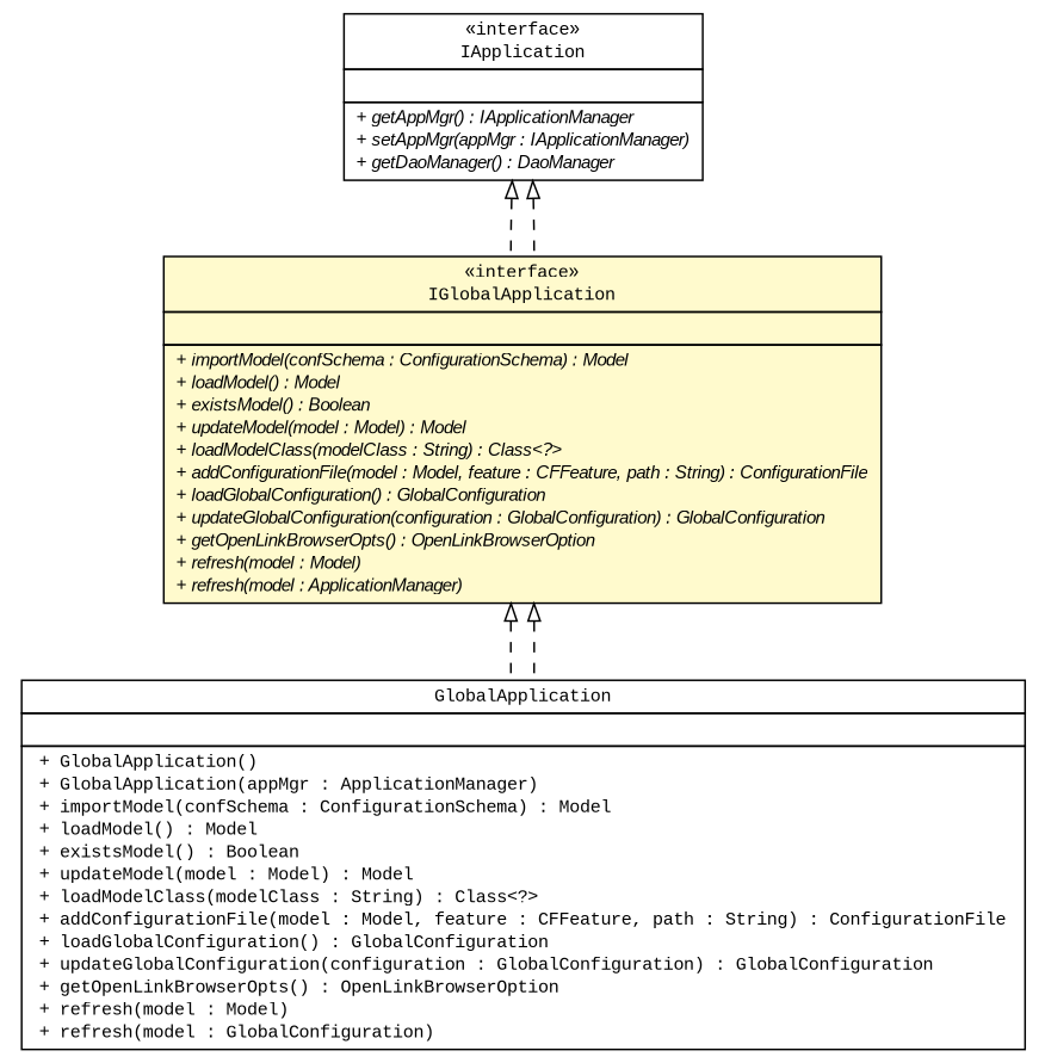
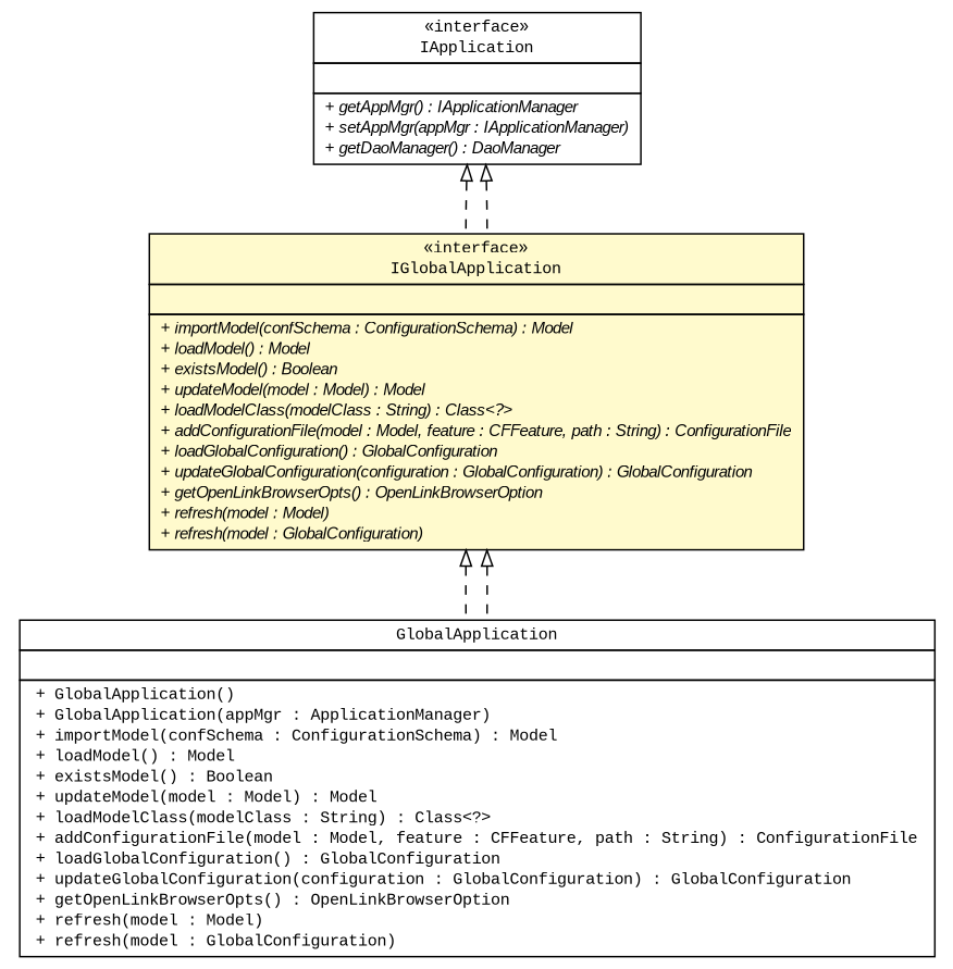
  digraph {
    nodesep=0.25
    ranksep=0.5
    fontname="Liberation Mono"
    node [fontcolor=black fontname="Liberation Mono" fontsize=10.0 shape=plaintext]
    edge [arrowtail=empty dir=back fontname="Liberation Mono" fontsize=10 headport=p labelfontname=arial labelfontsize=10 style=dashed tailport=p]
    n1 [label=<<table title="gov.sandia.cf.application.IApplication" border="0" cellborder="1" cellspacing="0" cellpadding="2" port="p" href="./IApplication.html"> 		<tr><td><table border="0" cellspacing="0" cellpadding="1"> <tr><td align="center" balign="center"> &#171;interface&#187; </td></tr> <tr><td align="center" balign="center"> IApplication </td></tr> 		</table></td></tr> 		<tr><td><table border="0" cellspacing="0" cellpadding="1"> <tr><td align="left" balign="left">  </td></tr> 		</table></td></tr> 		<tr><td><table border="0" cellspacing="0" cellpadding="1"> <tr><td align="left" balign="left"><font face="arial italic" point-size="10.0"> + getAppMgr() : IApplicationManager </font></td></tr> <tr><td align="left" balign="left"><font face="arial italic" point-size="10.0"> + setAppMgr(appMgr : IApplicationManager) </font></td></tr> <tr><td align="left" balign="left"><font face="arial italic" point-size="10.0"> + getDaoManager() : DaoManager </font></td></tr> 		</table></td></tr> 		</table>>]
-   n2 [label=<<table title="gov.sandia.cf.application.IGlobalApplication" border="0" cellborder="1" cellspacing="0" cellpadding="2" port="p" bgcolor="lemonChiffon" href="./IGlobalApplication.html"> 		<tr><td><table border="0" cellspacing="0" cellpadding="1"> <tr><td align="center" balign="center"> &#171;interface&#187; </td></tr> <tr><td align="center" balign="center"> IGlobalApplication </td></tr> 		</table></td></tr> 		<tr><td><table border="0" cellspacing="0" cellpadding="1"> <tr><td align="left" balign="left">  </td></tr> 		</table></td></tr> 		<tr><td><table border="0" cellspacing="0" cellpadding="1"> <tr><td align="left" balign="left"><font face="arial italic" point-size="10.0"> + importModel(confSchema : ConfigurationSchema) : Model </font></td></tr> <tr><td align="left" balign="left"><font face="arial italic" point-size="10.0"> + loadModel() : Model </font></td></tr> <tr><td align="left" balign="left"><font face="arial italic" point-size="10.0"> + existsModel() : Boolean </font></td></tr> <tr><td align="left" balign="left"><font face="arial italic" point-size="10.0"> + updateModel(model : Model) : Model </font></td></tr> <tr><td align="left" balign="left"><font face="arial italic" point-size="10.0"> + loadModelClass(modelClass : String) : Class&lt;?&gt; </font></td></tr> <tr><td align="left" balign="left"><font face="arial italic" point-size="10.0"> + addConfigurationFile(model : Model, feature : CFFeature, path : String) : ConfigurationFile </font></td></tr> <tr><td align="left" balign="left"><font face="arial italic" point-size="10.0"> + loadGlobalConfiguration() : GlobalConfiguration </font></td></tr> <tr><td align="left" balign="left"><font face="arial italic" point-size="10.0"> + updateGlobalConfiguration(configuration : GlobalConfiguration) : GlobalConfiguration </font></td></tr> <tr><td align="left" balign="left"><font face="arial italic" point-size="10.0"> + getOpenLinkBrowserOpts() : OpenLinkBrowserOption </font></td></tr> <tr><td align="left" balign="left"><font face="arial italic" point-size="10.0"> + refresh(model : Model) </font></td></tr> <tr><td align="left" balign="left"><font face="arial italic" point-size="10.0"> + refresh(model : ApplicationManager) </font></td></tr> 		</table></td></tr> 		</table>>]
+   n2 [label=<<table title="gov.sandia.cf.application.IGlobalApplication" border="0" cellborder="1" cellspacing="0" cellpadding="2" port="p" bgcolor="lemonChiffon" href="./IGlobalApplication.html"> 		<tr><td><table border="0" cellspacing="0" cellpadding="1"> <tr><td align="center" balign="center"> &#171;interface&#187; </td></tr> <tr><td align="center" balign="center"> IGlobalApplication </td></tr> 		</table></td></tr> 		<tr><td><table border="0" cellspacing="0" cellpadding="1"> <tr><td align="left" balign="left">  </td></tr> 		</table></td></tr> 		<tr><td><table border="0" cellspacing="0" cellpadding="1"> <tr><td align="left" balign="left"><font face="arial italic" point-size="10.0"> + importModel(confSchema : ConfigurationSchema) : Model </font></td></tr> <tr><td align="left" balign="left"><font face="arial italic" point-size="10.0"> + loadModel() : Model </font></td></tr> <tr><td align="left" balign="left"><font face="arial italic" point-size="10.0"> + existsModel() : Boolean </font></td></tr> <tr><td align="left" balign="left"><font face="arial italic" point-size="10.0"> + updateModel(model : Model) : Model </font></td></tr> <tr><td align="left" balign="left"><font face="arial italic" point-size="10.0"> + loadModelClass(modelClass : String) : Class&lt;?&gt; </font></td></tr> <tr><td align="left" balign="left"><font face="arial italic" point-size="10.0"> + addConfigurationFile(model : Model, feature : CFFeature, path : String) : ConfigurationFile </font></td></tr> <tr><td align="left" balign="left"><font face="arial italic" point-size="10.0"> + loadGlobalConfiguration() : GlobalConfiguration </font></td></tr> <tr><td align="left" balign="left"><font face="arial italic" point-size="10.0"> + updateGlobalConfiguration(configuration : GlobalConfiguration) : GlobalConfiguration </font></td></tr> <tr><td align="left" balign="left"><font face="arial italic" point-size="10.0"> + getOpenLinkBrowserOpts() : OpenLinkBrowserOption </font></td></tr> <tr><td align="left" balign="left"><font face="arial italic" point-size="10.0"> + refresh(model : Model) </font></td></tr> <tr><td align="left" balign="left"><font face="arial italic" point-size="10.0"> + refresh(model : GlobalConfiguration) </font></td></tr> 		</table></td></tr> 		</table>>]
    n3 [label=<<table title="gov.sandia.cf.application.impl.GlobalApplication" border="0" cellborder="1" cellspacing="0" cellpadding="2" port="p" href="./impl/GlobalApplication.html"> 		<tr><td><table border="0" cellspacing="0" cellpadding="1"> <tr><td align="center" balign="center"> GlobalApplication </td></tr> 		</table></td></tr> 		<tr><td><table border="0" cellspacing="0" cellpadding="1"> <tr><td align="left" balign="left">  </td></tr> 		</table></td></tr> 		<tr><td><table border="0" cellspacing="0" cellpadding="1"> <tr><td align="left" balign="left"> + GlobalApplication() </td></tr> <tr><td align="left" balign="left"> + GlobalApplication(appMgr : ApplicationManager) </td></tr> <tr><td align="left" balign="left"> + importModel(confSchema : ConfigurationSchema) : Model </td></tr> <tr><td align="left" balign="left"> + loadModel() : Model </td></tr> <tr><td align="left" balign="left"> + existsModel() : Boolean </td></tr> <tr><td align="left" balign="left"> + updateModel(model : Model) : Model </td></tr> <tr><td align="left" balign="left"> + loadModelClass(modelClass : String) : Class&lt;?&gt; </td></tr> <tr><td align="left" balign="left"> + addConfigurationFile(model : Model, feature : CFFeature, path : String) : ConfigurationFile </td></tr> <tr><td align="left" balign="left"> + loadGlobalConfiguration() : GlobalConfiguration </td></tr> <tr><td align="left" balign="left"> + updateGlobalConfiguration(configuration : GlobalConfiguration) : GlobalConfiguration </td></tr> <tr><td align="left" balign="left"> + getOpenLinkBrowserOpts() : OpenLinkBrowserOption </td></tr> <tr><td align="left" balign="left"> + refresh(model : Model) </td></tr> <tr><td align="left" balign="left"> + refresh(model : GlobalConfiguration) </td></tr> 		</table></td></tr> 		</table>>]
    n1 -> n2
    n1 -> n2
    n2 -> n3
    n2 -> n3
  }
